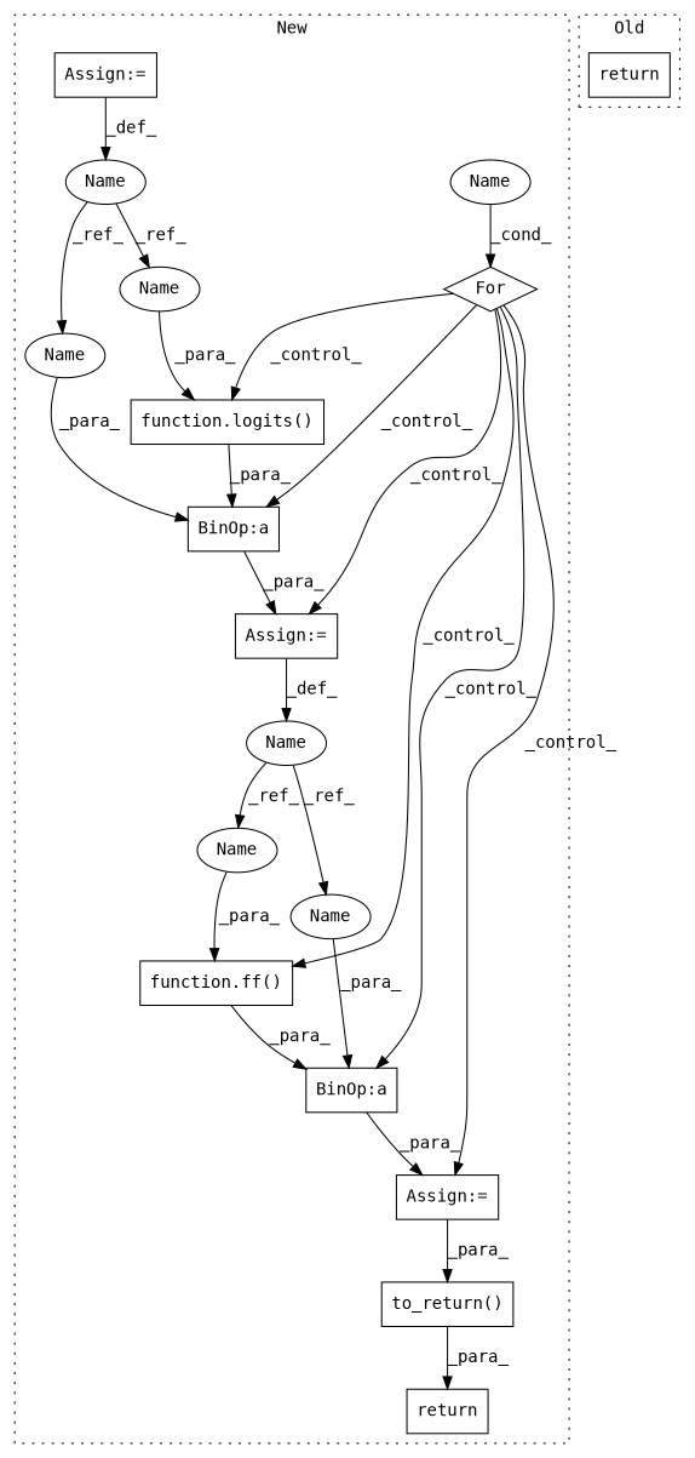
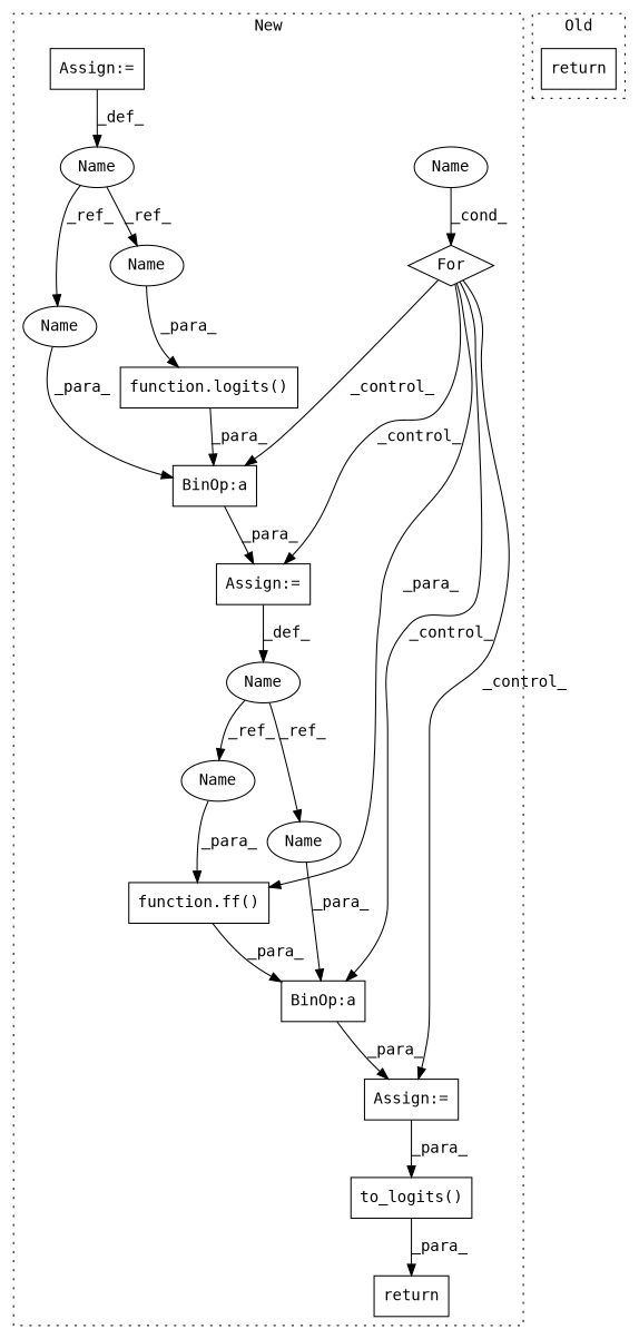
  digraph {
    fontname="DejaVu Sans Mono"
    node [a=87 fontname="DejaVu Sans Mono" l=1 shape=box]
    edge [fontname="DejaVu Sans Mono"]
-   n1 [a=75 l="15,1" label="to_return()" s="2259,2275"]
+   n1 [a=75 l="15,1" label="to_logits()" s="2259,2275"]
    n2 [a=68 l=3 label="Assign:=" s=2084]
    n3 [a=93 l=7 label=return s=2252]
    n4 [a=68 l=3 label="Assign:=" s=2012]
    n5 [a=68 l=3 label="Assign:=" s=2112]
    n6 [a=82 l=3 label="BinOp:a" s=2120]
    n7 [a=82 l=3 label="BinOp:a" s=2094]
    n8 [l=2 label=Name s=2052 shape=ellipse]
    n9 [a=107 l="4,14" label=For s="2042,2069" shape=diamond]
    n10 [a=75 l="3,1" label="function.ff()" s="2115,2119"]
    n11 [label=Name s=2083 shape=ellipse]
    n12 [a=75 l="5,1" label="function.logits()" s="2087,2093"]
    n13 [label=Name s=2011 shape=ellipse]
    n14 [label=Name s=2097 shape=ellipse]
    n15 [label=Name s=2092 shape=ellipse]
    n16 [label=Name s=2118 shape=ellipse]
    n17 [label=Name s=2123 shape=ellipse]
    n18 [a=93 l=7 label=return s=264]
    subgraph cluster_1 {
      label=New
      style=dotted
      n1
      n2
      n3
      n4
      n5
      n6
      n7
      n8
      n9
      n10
      n11
      n12
      n13
      n14
      n15
      n16
      n17
    }
    subgraph cluster_2 {
      label=Old
      style=dotted
      n18
    }
    n1 -> n3 [label=_para_]
    n2 -> n11 [label=_def_]
    n4 -> n13 [label=_def_]
    n5 -> n1 [label=_para_]
    n6 -> n5 [label=_para_]
    n7 -> n2 [label=_para_]
    n8 -> n9 [label=_cond_]
    n9 -> n2 [label=_control_]
    n9 -> n5 [label=_control_]
    n9 -> n6 [label=_control_]
    n9 -> n7 [label=_control_]
-   n9 -> n10 [label=_control_]
-   n9 -> n12 [label=_control_]
+   n9 -> n10 [label=_para_]
    n10 -> n6 [label=_para_]
    n11 -> n16 [label=_ref_]
    n11 -> n17 [label=_ref_]
    n12 -> n7 [label=_para_]
    n13 -> n14 [label=_ref_]
    n13 -> n15 [label=_ref_]
    n14 -> n7 [label=_para_]
    n15 -> n12 [label=_para_]
    n16 -> n10 [label=_para_]
    n17 -> n6 [label=_para_]
  }
